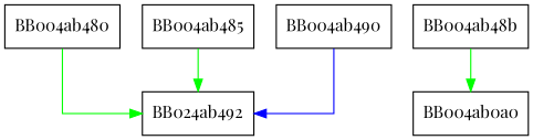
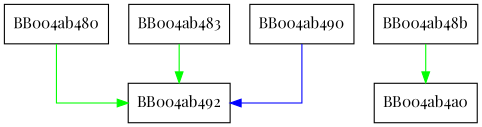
  digraph {
    fontname="Playfair Display"
    splines=ortho
    node [fontname="Playfair Display" shape=box]
    edge [color=green fontname="Playfair Display"]
    BB004ab480
-   BB004ab492 [label=BB024ab492]
-   BB004ab485
+   BB004ab492
+   BB004ab485 [label=BB004ab483]
    BB004ab48b
-   BB004ab4a0 [label=BB004ab0a0]
+   BB004ab4a0
    BB004ab490
    BB004ab480 -> BB004ab492
    BB004ab485 -> BB004ab492
    BB004ab48b -> BB004ab4a0
    BB004ab490 -> BB004ab492 [color=blue]
  }
